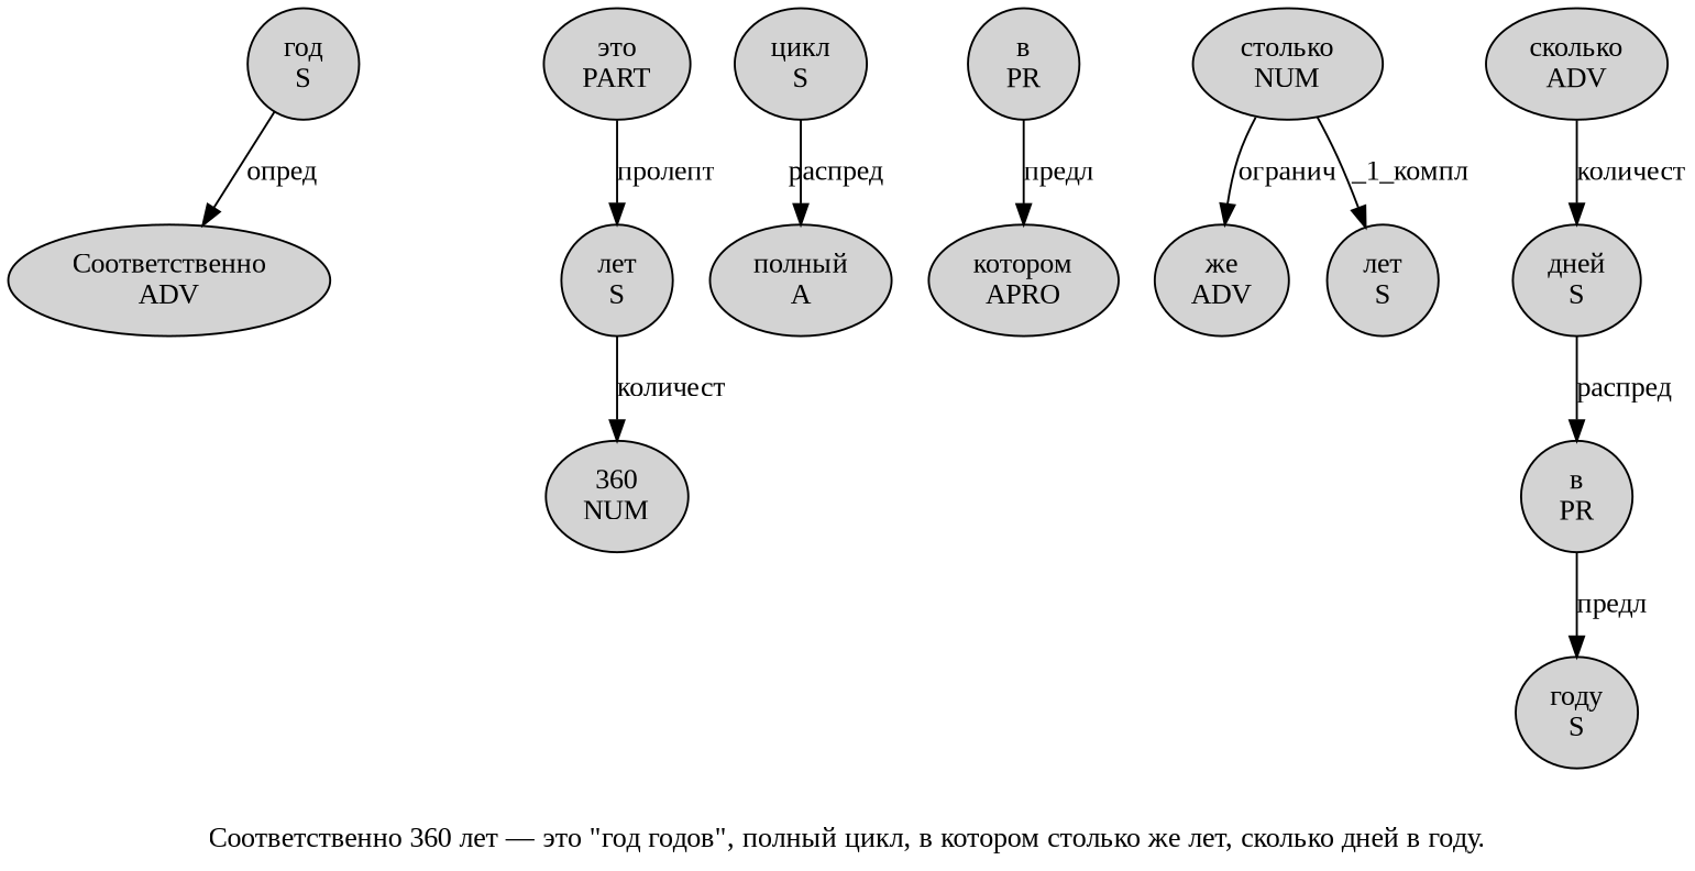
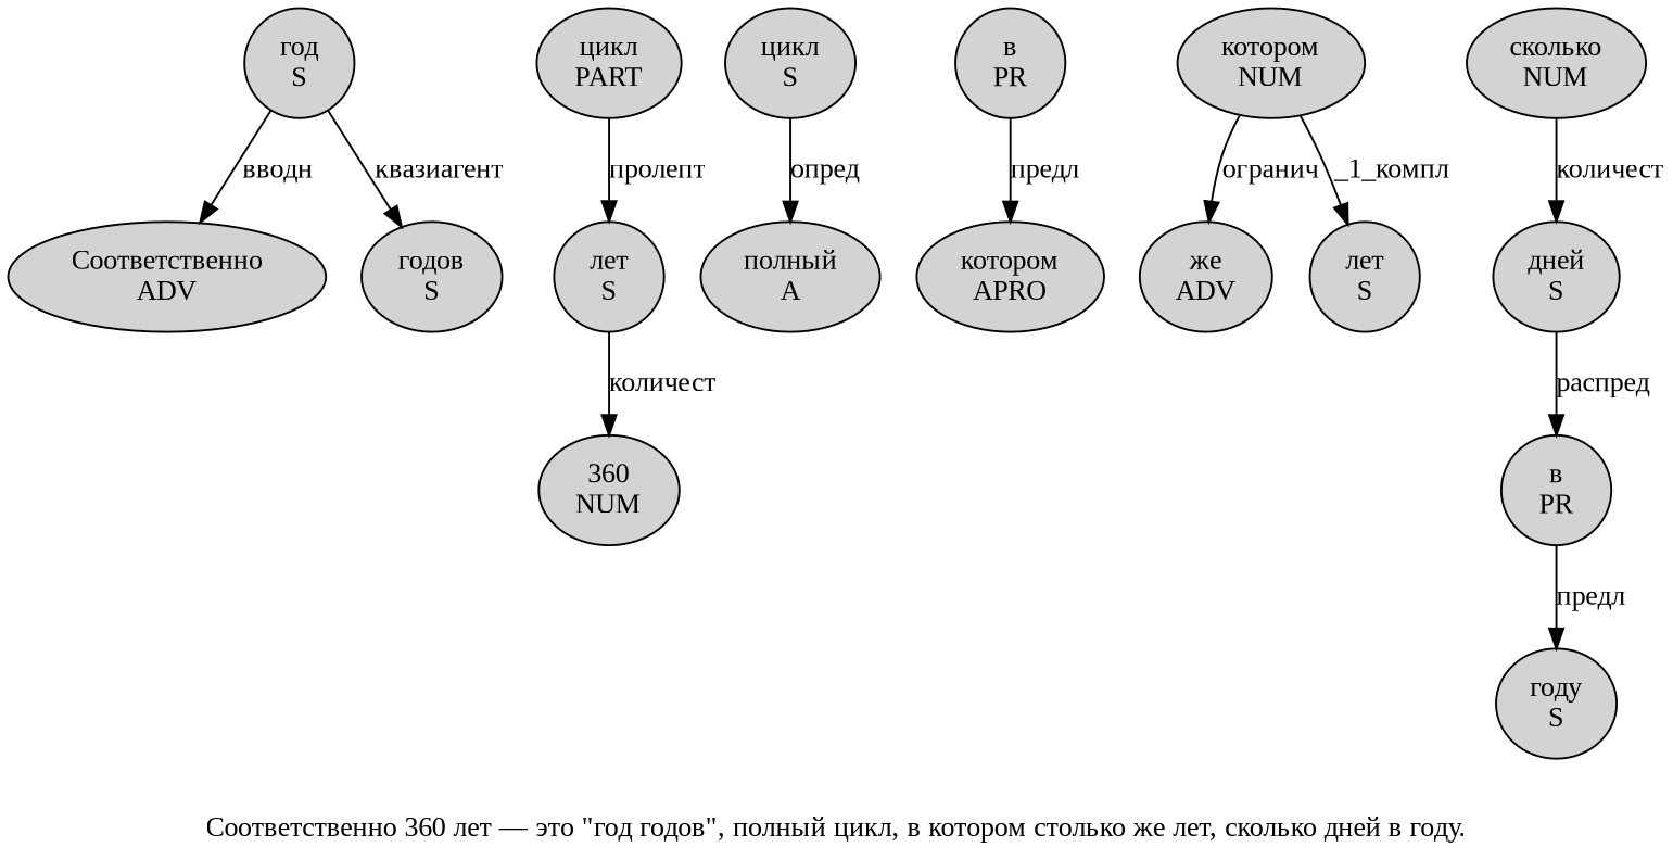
  digraph {
    fontname="Liberation Serif"
    label="Соответственно 360 лет — это \"год годов\", полный цикл, в котором столько же лет, сколько дней в году."
    node [fillcolor=lightgray fontname="Liberation Serif" penwidth=1 shape=ellipse style=filled]
    edge [fontname="Liberation Serif"]
    n1 [label="Соответственно\nADV"]
    n2 [label="360\nNUM"]
    n3 [label="лет\nS"]
-   n4 [label="это\nPART"]
+   n4 [label="цикл\nPART"]
    n5 [label="год\nS"]
+   n6 [label="годов\nS"]
    n7 [label="полный\nA"]
    n8 [label="цикл\nS"]
    n9 [label="в\nPR"]
    n10 [label="котором\nAPRO"]
-   n11 [label="столько\nNUM"]
+   n11 [label="котором\nNUM"]
    n12 [label="же\nADV"]
    n13 [label="лет\nS"]
-   n14 [label="сколько\nADV"]
+   n14 [label="сколько\nNUM"]
    n15 [label="дней\nS"]
    n16 [label="в\nPR"]
    n17 [label="году\nS"]
    n3 -> n2 [label="количест"]
    n4 -> n3 [label="пролепт"]
-   n5 -> n1 [label="опред"]
-   n8 -> n7 [label="распред"]
+   n5 -> n1 [label="вводн"]
+   n5 -> n6 [label="квазиагент"]
+   n8 -> n7 [label="опред"]
    n9 -> n10 [label="предл"]
    n11 -> n12 [label="огранич"]
    n11 -> n13 [label="_1_компл"]
    n14 -> n15 [label="количест"]
    n15 -> n16 [label="распред"]
    n16 -> n17 [label="предл"]
  }
